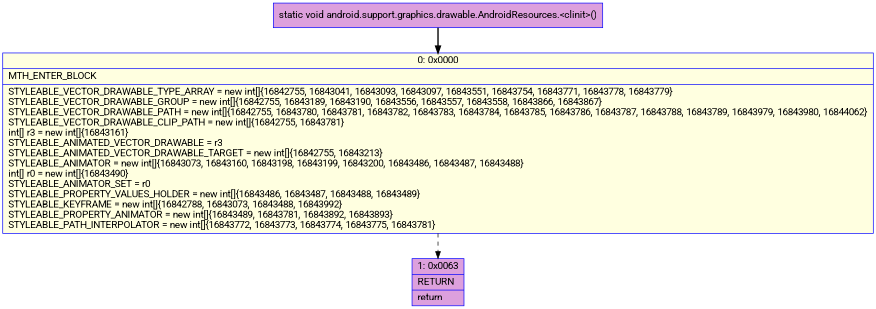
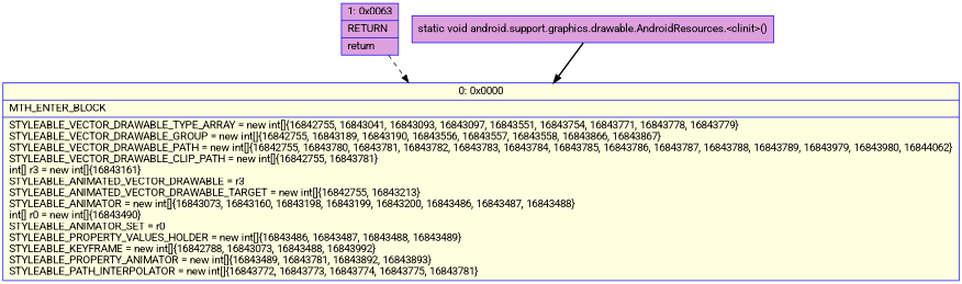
  digraph {
    fontname=Roboto
    node [shape=record style=filled fillcolor=plum color=blue fontname=Roboto]
    edge [fontname=Roboto]
    n1 [label="{0\:\ 0x0000|MTH_ENTER_BLOCK\l|STYLEABLE_VECTOR_DRAWABLE_TYPE_ARRAY = new int[]\{16842755, 16843041, 16843093, 16843097, 16843551, 16843754, 16843771, 16843778, 16843779\}\lSTYLEABLE_VECTOR_DRAWABLE_GROUP = new int[]\{16842755, 16843189, 16843190, 16843556, 16843557, 16843558, 16843866, 16843867\}\lSTYLEABLE_VECTOR_DRAWABLE_PATH = new int[]\{16842755, 16843780, 16843781, 16843782, 16843783, 16843784, 16843785, 16843786, 16843787, 16843788, 16843789, 16843979, 16843980, 16844062\}\lSTYLEABLE_VECTOR_DRAWABLE_CLIP_PATH = new int[]\{16842755, 16843781\}\lint[] r3 = new int[]\{16843161\}\lSTYLEABLE_ANIMATED_VECTOR_DRAWABLE = r3\lSTYLEABLE_ANIMATED_VECTOR_DRAWABLE_TARGET = new int[]\{16842755, 16843213\}\lSTYLEABLE_ANIMATOR = new int[]\{16843073, 16843160, 16843198, 16843199, 16843200, 16843486, 16843487, 16843488\}\lint[] r0 = new int[]\{16843490\}\lSTYLEABLE_ANIMATOR_SET = r0\lSTYLEABLE_PROPERTY_VALUES_HOLDER = new int[]\{16843486, 16843487, 16843488, 16843489\}\lSTYLEABLE_KEYFRAME = new int[]\{16842788, 16843073, 16843488, 16843992\}\lSTYLEABLE_PROPERTY_ANIMATOR = new int[]\{16843489, 16843781, 16843892, 16843893\}\lSTYLEABLE_PATH_INTERPOLATOR = new int[]\{16843772, 16843773, 16843774, 16843775, 16843781\}\l}" fillcolor=lightyellow]
    n2 [label="{1\:\ 0x0063|RETURN\l|return\l}"]
    n3 [label="{static void android.support.graphics.drawable.AndroidResources.\<clinit\>() }"]
-   n1 -> n2 [style=dashed]
+   n2 -> n1 [style=dashed]
    n3 -> n1 [style=bold]
  }
